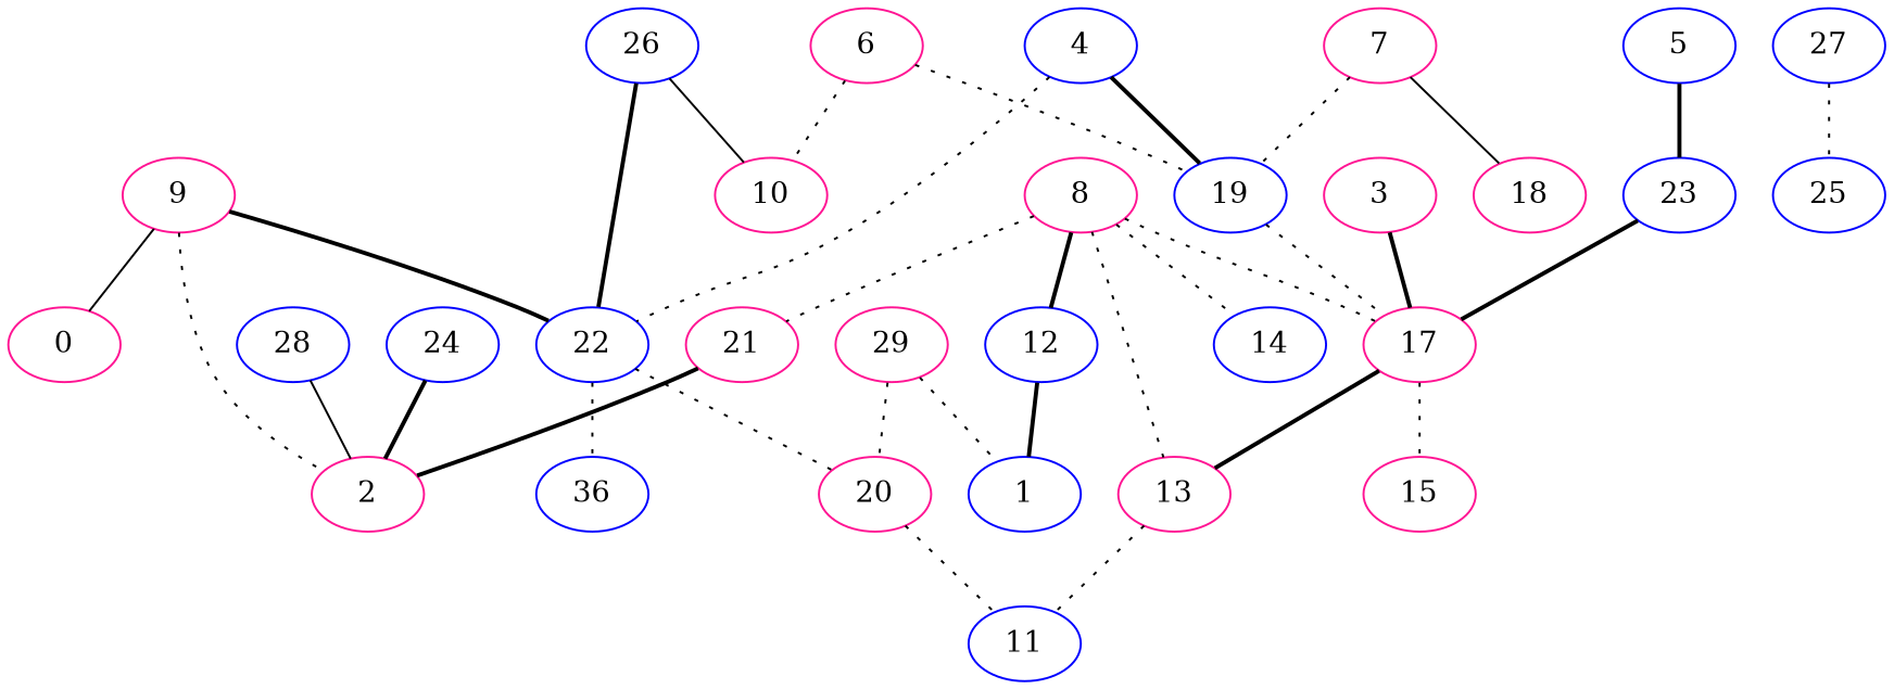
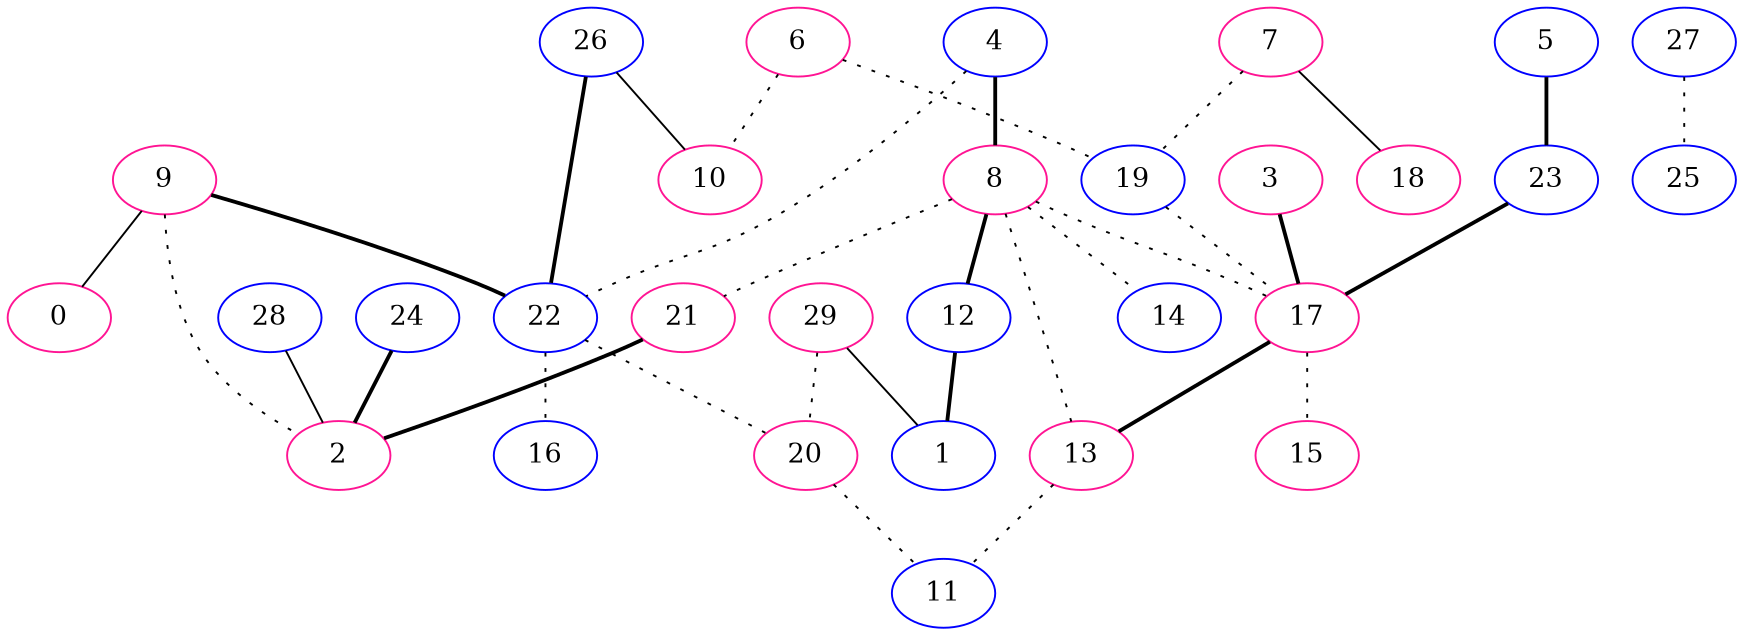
  digraph {
    node [color=deeppink]
    edge [color=black dir=none style=dotted]
    29
    1 [color=blue]
    0
    9
    22 [color=blue]
    2
-   16 [color=blue label=36]
+   16 [color=blue]
    20
    21
    11 [color=blue]
    19 [color=blue]
    17
    13
    15
    28 [color=blue]
    4 [color=blue]
    8
    14 [color=blue]
    12 [color=blue]
    23 [color=blue]
    5 [color=blue]
    27 [color=blue]
    25 [color=blue]
    7
    18
    26 [color=blue]
    10
    24 [color=blue]
    6
    3
    subgraph sub_1 {
      29
      1
      0
      9
      22
      2
      16
      20
      21
      11
      19
      17
      13
      15
      28
      4
      8
      14
      12
      23
      5
      27
      25
      7
      18
      26
      10
      24
      6
      3
    }
-   29 -> 1
+   29 -> 1 [style=solid]
    29 -> 20
    9 -> 0 [style=solid]
    9 -> 22 [style=bold]
    9 -> 2
    22 -> 16
    22 -> 20
    20 -> 11
    21 -> 2 [style=bold]
    19 -> 17
    17 -> 13 [style=bold]
    17 -> 15
    13 -> 11
    28 -> 2 [style=solid]
    4 -> 22
-   4 -> 19 [style=bold]
+   4 -> 8 [style=bold]
    8 -> 21
    8 -> 17
    8 -> 13
    8 -> 14
    8 -> 12 [style=bold]
    12 -> 1 [style=bold]
    23 -> 17 [style=bold]
    5 -> 23 [style=bold]
    27 -> 25
    7 -> 19
    7 -> 18 [style=solid]
    26 -> 22 [style=bold]
    26 -> 10 [style=solid]
    24 -> 2 [style=bold]
    6 -> 19
    6 -> 10
    3 -> 17 [style=bold]
  }
